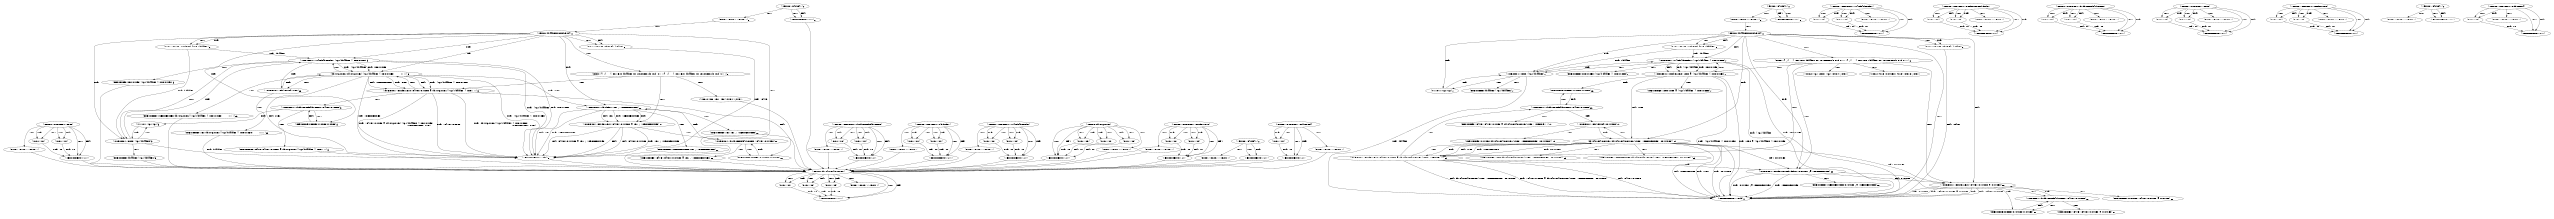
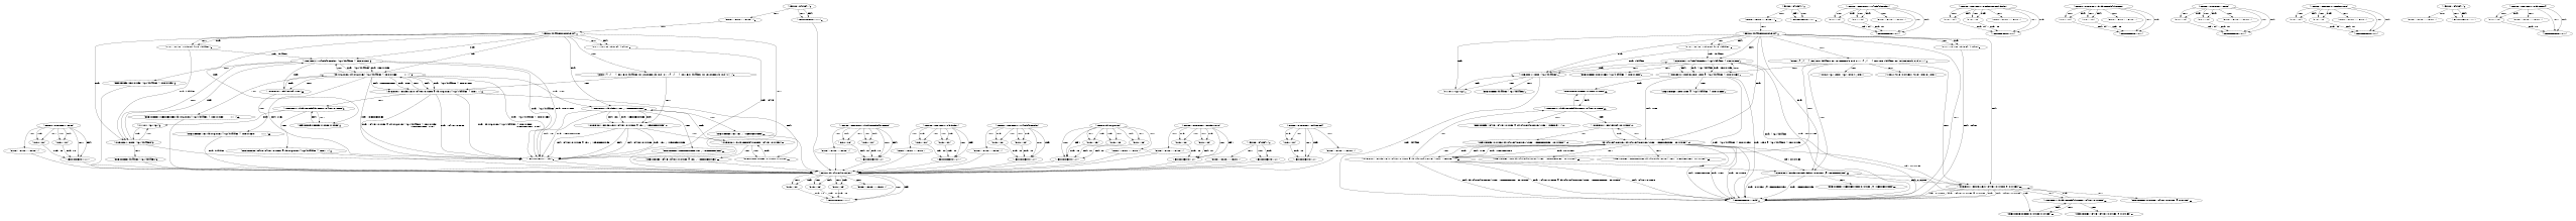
  digraph {
    fontname="DejaVu Sans Mono"
    node [fontname="DejaVu Sans Mono"]
    edge [fontname="DejaVu Sans Mono"]
    n1 [label=<(METHOD,div_long_long_rem)>]
    n2 [label=<(PARAM,p1)>]
    n3 [label=<(PARAM,p2)>]
    n4 [label=<(PARAM,p3)>]
    n5 [label=<(BLOCK,&lt;empty&gt;,&lt;empty&gt;)>]
    n6 [label=<(METHOD_RETURN,ANY)>]
    n7 [label=<(METHOD,&lt;global&gt;)<SUB>1</SUB>>]
    n8 [label=<(BLOCK,&lt;empty&gt;,&lt;empty&gt;)<SUB>1</SUB>>]
    n9 [label=<(METHOD_RETURN,ANY)<SUB>1</SUB>>]
    n10 [label=<(METHOD,jiffies_to_timeval)<SUB>1</SUB>>]
    n11 [label=<(PARAM,const unsigned long jiffies)<SUB>1</SUB>>]
    n12 [label=<(PARAM,struct timeval *value)<SUB>1</SUB>>]
    n13 [label=<(BLOCK,{ 	/*  	 * Convert jiffies to nanoseconds and s...,{ 	/*  	 * Convert jiffies to nanoseconds and s...)<SUB>2</SUB>>]
    n14 [label=<(&lt;operator&gt;.multiplication,(u64)jiffies * TICK_NSEC)<SUB>7</SUB>>]
    n15 [label=<(&lt;operator&gt;.cast,(u64)jiffies)<SUB>7</SUB>>]
    n16 [label=<(UNKNOWN,u64,u64)<SUB>7</SUB>>]
    n17 [label=<(div_long_long_rem,div_long_long_rem(nsec, NSEC_PER_SEC, &amp;tv_usec))<SUB>10</SUB>>]
    n18 [label=<(&lt;operator&gt;.assignmentDivision,tv_usec /= NSEC_PER_USEC)<SUB>10</SUB>>]
    n19 [label=<(&lt;operator&gt;.assignment,value-&gt;tv_usec = tv_usec)<SUB>12</SUB>>]
    n20 [label=<(METHOD_RETURN,void)<SUB>1</SUB>>]
    n21 [label="<(LOCAL,u64 nsec: u64)<SUB>7</SUB>>"]
    n22 [label=<(&lt;operator&gt;.assignment,nsec = (u64)jiffies * TICK_NSEC)<SUB>7</SUB>>]
    n23 [label="<(LOCAL,long tv_usec: long)<SUB>8</SUB>>"]
    n24 [label=<(&lt;operator&gt;.assignment,value-&gt;tv_sec = div_long_long_rem(nsec, NSEC_PE...)<SUB>10</SUB>>]
    n25 [label=<(IDENTIFIER,TICK_NSEC,(u64)jiffies * TICK_NSEC)<SUB>7</SUB>>]
    n26 [label=<(IDENTIFIER,jiffies,(u64)jiffies)<SUB>7</SUB>>]
    n27 [label=<(&lt;operator&gt;.addressOf,&amp;tv_usec)<SUB>10</SUB>>]
    n28 [label=<(IDENTIFIER,nsec,div_long_long_rem(nsec, NSEC_PER_SEC, &amp;tv_usec))<SUB>10</SUB>>]
    n29 [label=<(IDENTIFIER,NSEC_PER_SEC,div_long_long_rem(nsec, NSEC_PER_SEC, &amp;tv_usec))<SUB>10</SUB>>]
    n30 [label=<(IDENTIFIER,NSEC_PER_USEC,tv_usec /= NSEC_PER_USEC)<SUB>11</SUB>>]
    n31 [label=<(FIELD_IDENTIFIER,tv_usec,tv_usec)<SUB>12</SUB>>]
    n32 [label=<(&lt;operator&gt;.indirectFieldAccess,value-&gt;tv_usec)<SUB>12</SUB>>]
    n33 [label=<(IDENTIFIER,tv_usec,value-&gt;tv_usec = tv_usec)<SUB>12</SUB>>]
    n34 [label=<(IDENTIFIER,nsec,nsec = (u64)jiffies * TICK_NSEC)<SUB>7</SUB>>]
    n35 [label=<(FIELD_IDENTIFIER,tv_sec,tv_sec)<SUB>10</SUB>>]
    n36 [label=<(&lt;operator&gt;.indirectFieldAccess,value-&gt;tv_sec)<SUB>10</SUB>>]
    n37 [label=<(IDENTIFIER,value,value-&gt;tv_sec = div_long_long_rem(nsec, NSEC_PE...)<SUB>10</SUB>>]
    n38 [label=<(IDENTIFIER,tv_usec,div_long_long_rem(nsec, NSEC_PER_SEC, &amp;tv_usec))<SUB>10</SUB>>]
    n39 [label=<(IDENTIFIER,value,value-&gt;tv_usec = tv_usec)<SUB>12</SUB>>]
    n40 [label=<(METHOD,&lt;operator&gt;.multiplication)>]
    n41 [label=<(PARAM,p1)>]
    n42 [label=<(PARAM,p2)>]
    n43 [label=<(BLOCK,&lt;empty&gt;,&lt;empty&gt;)>]
    n44 [label=<(METHOD_RETURN,ANY)>]
    n45 [label=<(METHOD,&lt;operator&gt;.assignmentDivision)>]
    n46 [label=<(PARAM,p1)>]
    n47 [label=<(PARAM,p2)>]
    n48 [label=<(BLOCK,&lt;empty&gt;,&lt;empty&gt;)>]
    n49 [label=<(METHOD_RETURN,ANY)>]
    n50 [label=<(METHOD,&lt;operator&gt;.indirectFieldAccess)>]
    n51 [label=<(PARAM,p1)>]
    n52 [label=<(PARAM,p2)>]
    n53 [label=<(BLOCK,&lt;empty&gt;,&lt;empty&gt;)>]
    n54 [label=<(METHOD_RETURN,ANY)>]
    n55 [label=<(METHOD,&lt;operator&gt;.cast)>]
    n56 [label=<(PARAM,p1)>]
    n57 [label=<(PARAM,p2)>]
    n58 [label=<(BLOCK,&lt;empty&gt;,&lt;empty&gt;)>]
    n59 [label=<(METHOD_RETURN,ANY)>]
    n60 [label=<(METHOD,&lt;operator&gt;.assignment)>]
    n61 [label=<(PARAM,p1)>]
    n62 [label=<(PARAM,p2)>]
    n63 [label=<(BLOCK,&lt;empty&gt;,&lt;empty&gt;)>]
    n64 [label=<(METHOD_RETURN,ANY)>]
    n65 [label=<(METHOD,&lt;global&gt;)<SUB>1</SUB>>]
    n66 [label=<(BLOCK,&lt;empty&gt;,&lt;empty&gt;)>]
    n67 [label=<(METHOD_RETURN,ANY)>]
    n68 [label=<(METHOD,&lt;operator&gt;.addressOf)>]
    n69 [label=<(PARAM,p1)>]
    n70 [label=<(BLOCK,&lt;empty&gt;,&lt;empty&gt;)>]
    n71 [label=<(METHOD_RETURN,ANY)>]
    n72 [label=<(METHOD,&lt;operator&gt;.cast)>]
    n73 [label=<(PARAM,p1)>]
    n74 [label=<(PARAM,p2)>]
    n75 [label=<(BLOCK,&lt;empty&gt;,&lt;empty&gt;)>]
    n76 [label=<(METHOD_RETURN,ANY)>]
    n77 [label=<(METHOD,&lt;global&gt;)<SUB>1</SUB>>]
    n78 [label=<(BLOCK,&lt;empty&gt;,&lt;empty&gt;)<SUB>1</SUB>>]
    n79 [label=<(METHOD_RETURN,ANY)<SUB>1</SUB>>]
    n80 [label=<(METHOD,jiffies_to_timeval)<SUB>1</SUB>>]
    n81 [label=<(PARAM,const unsigned long jiffies)<SUB>1</SUB>>]
    n82 [label=<(PARAM,struct timeval *value)<SUB>1</SUB>>]
    n83 [label=<(BLOCK,{ 	/*  	 * Convert jiffies to nanoseconds and s...,{ 	/*  	 * Convert jiffies to nanoseconds and s...)<SUB>2</SUB>>]
    n84 [label=<(FIELD_IDENTIFIER,tv_sec,tv_sec)<SUB>9</SUB>>]
    n85 [label=<(div_u64_rem,div_u64_rem((u64)jiffies * TICK_NSEC, 				    N...)<SUB>9</SUB>>]
    n86 [label=<(&lt;operator&gt;.multiplication,(u64)jiffies * TICK_NSEC)<SUB>9</SUB>>]
    n87 [label=<(&lt;operator&gt;.cast,(u64)jiffies)<SUB>9</SUB>>]
    n88 [label=<(&lt;operator&gt;.division,rem / NSEC_PER_USEC)<SUB>11</SUB>>]
    n89 [label=<(METHOD_RETURN,void)<SUB>1</SUB>>]
-   n90 [label="<(LOCAL,u32 rem: u32)<SUB>7</SUB>>"]
    n91 [label=<(&lt;operator&gt;.assignment,value-&gt;tv_sec = div_u64_rem((u64)jiffies * TICK...)<SUB>9</SUB>>]
    n92 [label=<(&lt;operator&gt;.assignment,value-&gt;tv_usec = rem / NSEC_PER_USEC)<SUB>51</SUB>>]
    n93 [label=<(&lt;operator&gt;.indirectFieldAccess,value-&gt;tv_sec)<SUB>9</SUB>>]
    n94 [label=<(IDENTIFIER,NSEC_PER_SEC,div_u64_rem((u64)jiffies * TICK_NSEC, 				    N...)<SUB>10</SUB>>]
    n95 [label=<(&lt;operator&gt;.addressOf,&amp;rem)<SUB>10</SUB>>]
    n96 [label=<(IDENTIFIER,TICK_NSEC,(u64)jiffies * TICK_NSEC)<SUB>9</SUB>>]
    n97 [label=<(UNKNOWN,u64,u64)<SUB>9</SUB>>]
    n98 [label=<(IDENTIFIER,jiffies,(u64)jiffies)<SUB>9</SUB>>]
    n99 [label=<(IDENTIFIER,rem,rem / NSEC_PER_USEC)<SUB>11</SUB>>]
    n100 [label=<(IDENTIFIER,NSEC_PER_USEC,rem / NSEC_PER_USEC)<SUB>11</SUB>>]
    n101 [label=<(FIELD_IDENTIFIER,tv_usec,tv_usec)<SUB>11</SUB>>]
    n102 [label=<(&lt;operator&gt;.indirectFieldAccess,value-&gt;tv_usec)<SUB>11</SUB>>]
    n103 [label=<(IDENTIFIER,value,value-&gt;tv_sec = div_u64_rem((u64)jiffies * TICK...)<SUB>9</SUB>>]
    n104 [label=<(IDENTIFIER,rem,div_u64_rem((u64)jiffies * TICK_NSEC, 				    N...)<SUB>10</SUB>>]
    n105 [label=<(IDENTIFIER,value,value-&gt;tv_usec = rem / NSEC_PER_USEC)<SUB>11</SUB>>]
    n106 [label=<(METHOD,&lt;operator&gt;.indirectFieldAccess)>]
    n107 [label=<(PARAM,p1)>]
    n108 [label=<(PARAM,p2)>]
    n109 [label=<(BLOCK,&lt;empty&gt;,&lt;empty&gt;)>]
    n110 [label=<(METHOD_RETURN,ANY)>]
    n111 [label=<(METHOD,&lt;operator&gt;.division)>]
    n112 [label=<(PARAM,p1)>]
    n113 [label=<(PARAM,p2)>]
    n114 [label=<(BLOCK,&lt;empty&gt;,&lt;empty&gt;)>]
    n115 [label=<(METHOD_RETURN,ANY)>]
    n116 [label=<(METHOD,&lt;operator&gt;.multiplication)>]
    n117 [label=<(PARAM,p1)>]
    n118 [label=<(PARAM,p2)>]
    n119 [label=<(BLOCK,&lt;empty&gt;,&lt;empty&gt;)>]
    n120 [label=<(METHOD_RETURN,ANY)>]
    n121 [label=<(METHOD,div_u64_rem)>]
    n122 [label=<(PARAM,p1)>]
    n123 [label=<(PARAM,p2)>]
    n124 [label=<(PARAM,p3)>]
    n125 [label=<(BLOCK,&lt;empty&gt;,&lt;empty&gt;)>]
    n126 [label=<(METHOD_RETURN,ANY)>]
    n127 [label=<(METHOD,&lt;operator&gt;.assignment)>]
    n128 [label=<(PARAM,p1)>]
    n129 [label=<(PARAM,p2)>]
    n130 [label=<(BLOCK,&lt;empty&gt;,&lt;empty&gt;)>]
    n131 [label=<(METHOD_RETURN,ANY)>]
    n132 [label=<(METHOD,&lt;global&gt;)<SUB>1</SUB>>]
    n133 [label=<(BLOCK,&lt;empty&gt;,&lt;empty&gt;)>]
    n134 [label=<(METHOD_RETURN,ANY)>]
    n135 [label=<(METHOD,&lt;operator&gt;.addressOf)>]
    n136 [label=<(PARAM,p1)>]
    n137 [label=<(BLOCK,&lt;empty&gt;,&lt;empty&gt;)>]
    n138 [label=<(METHOD_RETURN,ANY)>]
    n1 -> n2 [label="AST: "]
    n1 -> n2 [label="DDG: "]
    n1 -> n3 [label="AST: "]
    n1 -> n3 [label="DDG: "]
    n1 -> n4 [label="AST: "]
    n1 -> n4 [label="DDG: "]
    n1 -> n5 [label="AST: "]
    n1 -> n6 [label="AST: "]
    n1 -> n6 [label="CFG: "]
    n2 -> n6 [label="DDG: p1"]
    n3 -> n6 [label="DDG: p2"]
    n4 -> n6 [label="DDG: p3"]
    n7 -> n8 [label="AST: "]
    n7 -> n9 [label="AST: "]
    n7 -> n9 [label="CFG: "]
    n8 -> n10 [label="AST: "]
    n10 -> n11 [label="AST: "]
    n10 -> n11 [label="DDG: "]
    n10 -> n12 [label="AST: "]
    n10 -> n12 [label="DDG: "]
    n10 -> n13 [label="AST: "]
    n10 -> n14 [label="DDG: "]
    n10 -> n15 [label="DDG: "]
    n10 -> n16 [label="CFG: "]
    n10 -> n17 [label="DDG: "]
    n10 -> n18 [label="DDG: "]
    n10 -> n19 [label="DDG: "]
    n10 -> n20 [label="AST: "]
    n11 -> n14 [label="DDG: jiffies"]
    n11 -> n15 [label="DDG: jiffies"]
    n12 -> n20 [label="DDG: value"]
    n13 -> n18 [label="AST: "]
    n13 -> n19 [label="AST: "]
    n13 -> n21 [label="AST: "]
    n13 -> n22 [label="AST: "]
    n13 -> n23 [label="AST: "]
    n13 -> n24 [label="AST: "]
    n14 -> n15 [label="AST: "]
    n14 -> n20 [label="DDG: (u64)jiffies"]
    n14 -> n20 [label="DDG: TICK_NSEC"]
    n14 -> n22 [label="CFG: "]
    n14 -> n22 [label="DDG: (u64)jiffies"]
    n14 -> n22 [label="DDG: TICK_NSEC"]
    n14 -> n25 [label="AST: "]
    n15 -> n14 [label="CFG: "]
    n15 -> n16 [label="AST: "]
    n15 -> n20 [label="DDG: jiffies"]
    n15 -> n26 [label="AST: "]
    n16 -> n15 [label="CFG: "]
    n17 -> n18 [label="DDG: &amp;tv_usec"]
    n17 -> n19 [label="DDG: &amp;tv_usec"]
    n17 -> n20 [label="DDG: nsec"]
    n17 -> n20 [label="DDG: &amp;tv_usec"]
    n17 -> n20 [label="DDG: NSEC_PER_SEC"]
    n17 -> n24 [label="CFG: "]
    n17 -> n24 [label="DDG: nsec"]
    n17 -> n24 [label="DDG: NSEC_PER_SEC"]
    n17 -> n24 [label="DDG: &amp;tv_usec"]
    n17 -> n27 [label="AST: "]
    n17 -> n28 [label="AST: "]
    n17 -> n29 [label="AST: "]
    n18 -> n19 [label="DDG: tv_usec"]
    n18 -> n20 [label="DDG: tv_usec /= NSEC_PER_USEC"]
    n18 -> n20 [label="DDG: NSEC_PER_USEC"]
    n18 -> n30 [label="AST: "]
    n18 -> n31 [label="CFG: "]
    n19 -> n20 [label="CFG: "]
    n19 -> n20 [label="DDG: value-&gt;tv_usec"]
    n19 -> n20 [label="DDG: tv_usec"]
    n19 -> n20 [label="DDG: value-&gt;tv_usec = tv_usec"]
    n19 -> n32 [label="AST: "]
    n19 -> n33 [label="AST: "]
    n22 -> n14 [label="AST: "]
    n22 -> n17 [label="DDG: nsec"]
    n22 -> n20 [label="DDG: (u64)jiffies * TICK_NSEC"]
    n22 -> n20 [label="DDG: nsec = (u64)jiffies * TICK_NSEC"]
    n22 -> n34 [label="AST: "]
    n22 -> n35 [label="CFG: "]
    n24 -> n17 [label="AST: "]
    n24 -> n18 [label="CFG: "]
    n24 -> n20 [label="DDG: value-&gt;tv_sec"]
    n24 -> n20 [label="DDG: div_long_long_rem(nsec, NSEC_PER_SEC, &amp;tv_usec)"]
    n24 -> n20 [label="DDG: value-&gt;tv_sec = div_long_long_rem(nsec, NSEC_PER_SEC, &amp;tv_usec)"]
    n24 -> n36 [label="AST: "]
    n27 -> n17 [label="CFG: "]
    n27 -> n38 [label="AST: "]
    n31 -> n32 [label="CFG: "]
    n32 -> n19 [label="CFG: "]
    n32 -> n31 [label="AST: "]
    n32 -> n39 [label="AST: "]
    n35 -> n36 [label="CFG: "]
    n36 -> n27 [label="CFG: "]
    n36 -> n35 [label="AST: "]
    n36 -> n37 [label="AST: "]
    n40 -> n41 [label="AST: "]
    n40 -> n41 [label="DDG: "]
    n40 -> n42 [label="AST: "]
    n40 -> n42 [label="DDG: "]
    n40 -> n43 [label="AST: "]
    n40 -> n44 [label="AST: "]
    n40 -> n44 [label="CFG: "]
    n41 -> n44 [label="DDG: p1"]
    n42 -> n44 [label="DDG: p2"]
    n45 -> n46 [label="AST: "]
    n45 -> n46 [label="DDG: "]
    n45 -> n47 [label="AST: "]
    n45 -> n47 [label="DDG: "]
    n45 -> n48 [label="AST: "]
    n45 -> n49 [label="AST: "]
    n45 -> n49 [label="CFG: "]
    n46 -> n49 [label="DDG: p1"]
    n47 -> n49 [label="DDG: p2"]
    n50 -> n51 [label="AST: "]
    n50 -> n51 [label="DDG: "]
    n50 -> n52 [label="AST: "]
    n50 -> n52 [label="DDG: "]
    n50 -> n53 [label="AST: "]
    n50 -> n54 [label="AST: "]
    n50 -> n54 [label="CFG: "]
    n51 -> n54 [label="DDG: p1"]
    n52 -> n54 [label="DDG: p2"]
    n55 -> n56 [label="AST: "]
    n55 -> n56 [label="DDG: "]
    n55 -> n57 [label="AST: "]
    n55 -> n57 [label="DDG: "]
    n55 -> n58 [label="AST: "]
    n55 -> n59 [label="AST: "]
    n55 -> n59 [label="CFG: "]
    n56 -> n59 [label="DDG: p1"]
    n57 -> n59 [label="DDG: p2"]
    n60 -> n61 [label="AST: "]
    n60 -> n61 [label="DDG: "]
    n60 -> n62 [label="AST: "]
    n60 -> n62 [label="DDG: "]
    n60 -> n63 [label="AST: "]
    n60 -> n64 [label="AST: "]
    n60 -> n64 [label="CFG: "]
    n61 -> n64 [label="DDG: p1"]
    n62 -> n64 [label="DDG: p2"]
    n65 -> n66 [label="AST: "]
    n65 -> n67 [label="AST: "]
    n65 -> n67 [label="CFG: "]
    n68 -> n69 [label="AST: "]
    n68 -> n69 [label="DDG: "]
    n68 -> n70 [label="AST: "]
    n68 -> n71 [label="AST: "]
    n68 -> n71 [label="CFG: "]
    n69 -> n71 [label="DDG: p1"]
    n72 -> n73 [label="AST: "]
    n72 -> n73 [label="DDG: "]
    n72 -> n74 [label="AST: "]
    n72 -> n74 [label="DDG: "]
    n72 -> n75 [label="AST: "]
    n72 -> n76 [label="AST: "]
    n72 -> n76 [label="CFG: "]
    n73 -> n76 [label="DDG: p1"]
    n74 -> n76 [label="DDG: p2"]
    n75 -> n1
    n76 -> n1
    n77 -> n78 [label="AST: "]
    n77 -> n79 [label="AST: "]
    n77 -> n79 [label="CFG: "]
    n78 -> n80 [label="AST: "]
    n79 -> n1
    n80 -> n81 [label="AST: "]
    n80 -> n81 [label="DDG: "]
    n80 -> n82 [label="AST: "]
    n80 -> n82 [label="DDG: "]
    n80 -> n83 [label="AST: "]
    n80 -> n84 [label="CFG: "]
    n80 -> n85 [label="DDG: "]
    n80 -> n86 [label="DDG: "]
    n80 -> n87 [label="DDG: "]
    n80 -> n88 [label="DDG: "]
    n80 -> n89 [label="AST: "]
    n81 -> n86 [label="DDG: jiffies"]
    n81 -> n87 [label="DDG: jiffies"]
    n82 -> n89 [label="DDG: value"]
-   n83 -> n90 [label="AST: "]
    n83 -> n91 [label="AST: "]
    n83 -> n92 [label="AST: "]
    n84 -> n93 [label="CFG: "]
    n85 -> n86 [label="AST: "]
    n85 -> n88 [label="DDG: &amp;rem"]
    n85 -> n89 [label="DDG: (u64)jiffies * TICK_NSEC"]
    n85 -> n89 [label="DDG: &amp;rem"]
    n85 -> n89 [label="DDG: NSEC_PER_SEC"]
    n85 -> n91 [label="CFG: "]
    n85 -> n91 [label="DDG: (u64)jiffies * TICK_NSEC"]
    n85 -> n91 [label="DDG: NSEC_PER_SEC"]
    n85 -> n91 [label="DDG: &amp;rem"]
    n85 -> n94 [label="AST: "]
    n85 -> n95 [label="AST: "]
    n86 -> n85 [label="DDG: (u64)jiffies"]
    n86 -> n85 [label="DDG: TICK_NSEC"]
    n86 -> n87 [label="AST: "]
    n86 -> n89 [label="DDG: (u64)jiffies"]
    n86 -> n89 [label="DDG: TICK_NSEC"]
    n86 -> n95 [label="CFG: "]
    n86 -> n96 [label="AST: "]
    n87 -> n86 [label="CFG: "]
    n87 -> n89 [label="DDG: jiffies"]
    n87 -> n97 [label="AST: "]
    n87 -> n98 [label="AST: "]
    n88 -> n89 [label="DDG: rem"]
    n88 -> n89 [label="DDG: NSEC_PER_USEC"]
    n88 -> n92 [label="CFG: "]
    n88 -> n92 [label="DDG: rem"]
    n88 -> n92 [label="DDG: NSEC_PER_USEC"]
    n88 -> n99 [label="AST: "]
    n88 -> n100 [label="AST: "]
    n89 -> n1
-   n90 -> n1
    n91 -> n85 [label="AST: "]
    n91 -> n89 [label="DDG: value-&gt;tv_sec"]
    n91 -> n89 [label="DDG: div_u64_rem((u64)jiffies * TICK_NSEC,\n				    NSEC_PER_SEC, &amp;rem)"]
    n91 -> n89 [label="DDG: value-&gt;tv_sec = div_u64_rem((u64)jiffies * TICK_NSEC,\n				    NSEC_PER_SEC, &amp;rem)"]
    n91 -> n93 [label="AST: "]
    n91 -> n101 [label="CFG: "]
    n92 -> n89 [label="CFG: "]
    n92 -> n89 [label="DDG: value-&gt;tv_usec"]
    n92 -> n89 [label="DDG: rem / NSEC_PER_USEC"]
    n92 -> n89 [label="DDG: value-&gt;tv_usec = rem / NSEC_PER_USEC"]
    n92 -> n102 [label="AST: "]
    n93 -> n84 [label="AST: "]
    n93 -> n97 [label="CFG: "]
    n93 -> n103 [label="AST: "]
    n94 -> n1
    n95 -> n85 [label="CFG: "]
    n95 -> n104 [label="AST: "]
    n96 -> n1
    n97 -> n87 [label="CFG: "]
    n98 -> n1
    n99 -> n1
    n100 -> n1
    n101 -> n102 [label="CFG: "]
    n102 -> n88 [label="CFG: "]
    n102 -> n101 [label="AST: "]
    n102 -> n105 [label="AST: "]
    n103 -> n1
    n104 -> n1
    n105 -> n1
    n106 -> n107 [label="AST: "]
    n106 -> n107 [label="DDG: "]
    n106 -> n108 [label="AST: "]
    n106 -> n108 [label="DDG: "]
    n106 -> n109 [label="AST: "]
    n106 -> n110 [label="AST: "]
    n106 -> n110 [label="CFG: "]
    n107 -> n110 [label="DDG: p1"]
    n108 -> n110 [label="DDG: p2"]
    n109 -> n1
    n110 -> n1
    n111 -> n112 [label="AST: "]
    n111 -> n112 [label="DDG: "]
    n111 -> n113 [label="AST: "]
    n111 -> n113 [label="DDG: "]
    n111 -> n114 [label="AST: "]
    n111 -> n115 [label="AST: "]
    n111 -> n115 [label="CFG: "]
    n112 -> n115 [label="DDG: p1"]
    n113 -> n115 [label="DDG: p2"]
    n114 -> n1
    n115 -> n1
    n116 -> n117 [label="AST: "]
    n116 -> n117 [label="DDG: "]
    n116 -> n118 [label="AST: "]
    n116 -> n118 [label="DDG: "]
    n116 -> n119 [label="AST: "]
    n116 -> n120 [label="AST: "]
    n116 -> n120 [label="CFG: "]
    n117 -> n120 [label="DDG: p1"]
    n118 -> n120 [label="DDG: p2"]
    n119 -> n1
    n120 -> n1
    n121 -> n122 [label="AST: "]
    n121 -> n122 [label="DDG: "]
    n121 -> n123 [label="AST: "]
    n121 -> n123 [label="DDG: "]
    n121 -> n124 [label="AST: "]
    n121 -> n124 [label="DDG: "]
    n121 -> n125 [label="AST: "]
    n121 -> n126 [label="AST: "]
    n121 -> n126 [label="CFG: "]
    n122 -> n126 [label="DDG: p1"]
    n123 -> n126 [label="DDG: p2"]
    n124 -> n126 [label="DDG: p3"]
    n125 -> n1
    n126 -> n1
    n127 -> n128 [label="AST: "]
    n127 -> n128 [label="DDG: "]
    n127 -> n129 [label="AST: "]
    n127 -> n129 [label="DDG: "]
    n127 -> n130 [label="AST: "]
    n127 -> n131 [label="AST: "]
    n127 -> n131 [label="CFG: "]
    n128 -> n131 [label="DDG: p1"]
    n129 -> n131 [label="DDG: p2"]
    n130 -> n1
    n131 -> n1
    n132 -> n133 [label="AST: "]
    n132 -> n134 [label="AST: "]
    n132 -> n134 [label="CFG: "]
    n133 -> n1
    n134 -> n1
    n135 -> n136 [label="AST: "]
    n135 -> n136 [label="DDG: "]
    n135 -> n137 [label="AST: "]
    n135 -> n138 [label="AST: "]
    n135 -> n138 [label="CFG: "]
    n136 -> n138 [label="DDG: p1"]
    n137 -> n1
    n138 -> n1
  }
